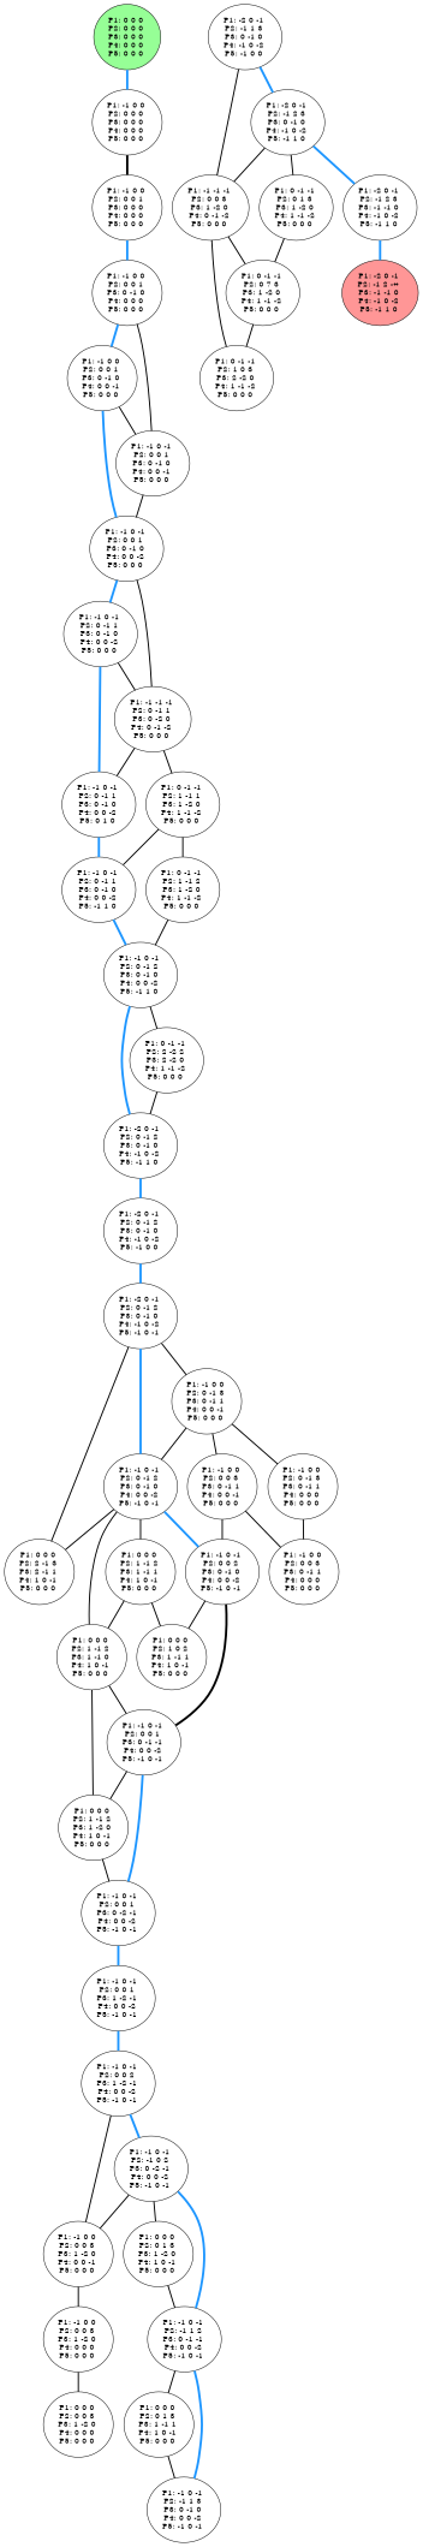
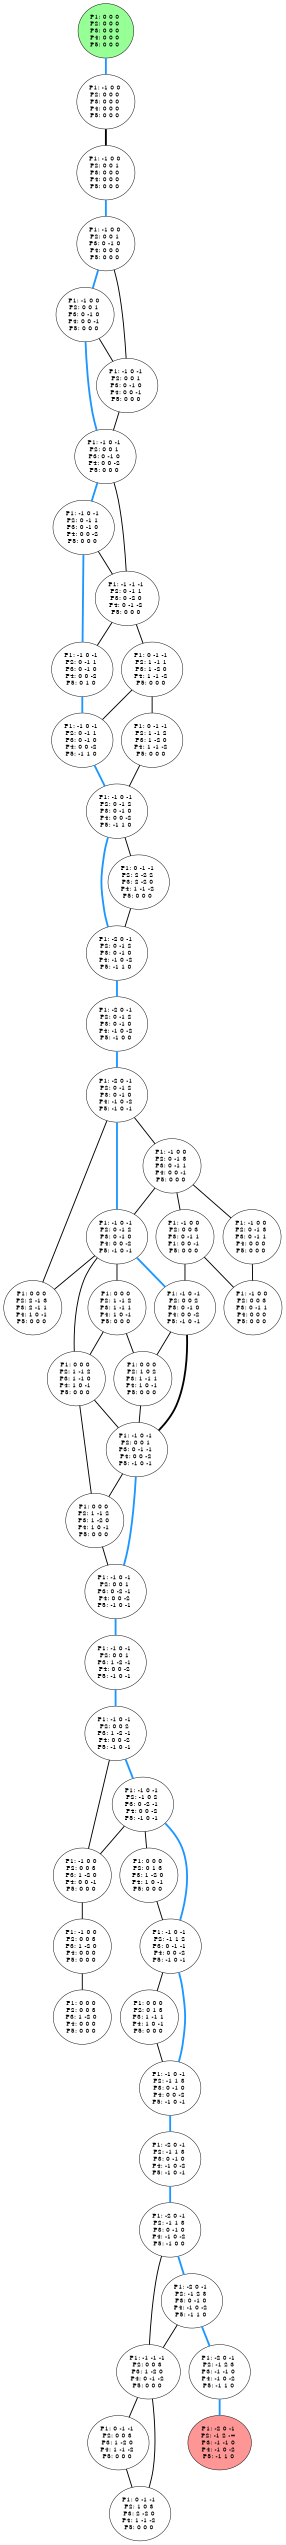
  graph {
    color=black
    edge [color=black style=bold]
    n1 [fillcolor="#96FF96" label="P1: 0 0 0 \nP2: 0 0 0 \nP3: 0 0 0 \nP4: 0 0 0 \nP5: 0 0 0 \n" style=filled]
    n2 [label="P1: -1 0 0 \nP2: 0 0 0 \nP3: 0 0 0 \nP4: 0 0 0 \nP5: 0 0 0 \n"]
    n3 [label="P1: -1 0 0 \nP2: 0 0 1 \nP3: 0 0 0 \nP4: 0 0 0 \nP5: 0 0 0 \n"]
    n4 [label="P1: -1 0 0 \nP2: 0 0 1 \nP3: 0 -1 0 \nP4: 0 0 0 \nP5: 0 0 0 \n"]
    n5 [label="P1: -1 0 0 \nP2: 0 0 1 \nP3: 0 -1 0 \nP4: 0 0 -1 \nP5: 0 0 0 \n"]
    n6 [label="P1: -1 0 -1 \nP2: 0 0 1 \nP3: 0 -1 0 \nP4: 0 0 -1 \nP5: 0 0 0 \n"]
    n7 [label="P1: -1 0 -1 \nP2: 0 0 1 \nP3: 0 -1 0 \nP4: 0 0 -2 \nP5: 0 0 0 \n"]
    n8 [label="P1: -1 0 -1 \nP2: 0 -1 1 \nP3: 0 -1 0 \nP4: 0 0 -2 \nP5: 0 0 0 \n"]
    n9 [label="P1: -1 -1 -1 \nP2: 0 -1 1 \nP3: 0 -2 0 \nP4: 0 -1 -2 \nP5: 0 0 0 \n"]
    n10 [label="P1: -1 0 -1 \nP2: 0 -1 1 \nP3: 0 -1 0 \nP4: 0 0 -2 \nP5: 0 1 0 \n"]
    n11 [label="P1: 0 -1 -1 \nP2: 1 -1 1 \nP3: 1 -2 0 \nP4: 1 -1 -2 \nP5: 0 0 0 \n"]
    n12 [label="P1: -1 0 -1 \nP2: 0 -1 1 \nP3: 0 -1 0 \nP4: 0 0 -2 \nP5: -1 1 0 \n"]
    n13 [label="P1: 0 -1 -1 \nP2: 1 -1 2 \nP3: 1 -2 0 \nP4: 1 -1 -2 \nP5: 0 0 0 \n"]
    n14 [label="P1: -1 0 -1 \nP2: 0 -1 2 \nP3: 0 -1 0 \nP4: 0 0 -2 \nP5: -1 1 0 \n"]
    n15 [label="P1: 0 -1 -1 \nP2: 2 -2 2 \nP3: 2 -2 0 \nP4: 1 -1 -2 \nP5: 0 0 0 \n"]
    n16 [label="P1: -2 0 -1 \nP2: 0 -1 2 \nP3: 0 -1 0 \nP4: -1 0 -2 \nP5: -1 1 0 \n"]
    n17 [label="P1: -2 0 -1 \nP2: 0 -1 2 \nP3: 0 -1 0 \nP4: -1 0 -2 \nP5: -1 0 0 \n"]
    n18 [label="P1: -2 0 -1 \nP2: 0 -1 2 \nP3: 0 -1 0 \nP4: -1 0 -2 \nP5: -1 0 -1 \n"]
    n19 [label="P1: -1 0 0 \nP2: 0 -1 3 \nP3: 0 -1 1 \nP4: 0 0 -1 \nP5: 0 0 0 \n"]
    n20 [label="P1: -1 0 -1 \nP2: 0 -1 2 \nP3: 0 -1 0 \nP4: 0 0 -2 \nP5: -1 0 -1 \n"]
    n21 [label="P1: 0 0 0 \nP2: 2 -1 3 \nP3: 2 -1 1 \nP4: 1 0 -1 \nP5: 0 0 0 \n"]
-   n22 [label="P1: -1 0 0 \nP2: 0 0 3 \nP3: 0 -1 1 \nP4: 0 0 -1 \nP5: 0 0 0 \n"]
+   n22 [label="P1: -1 0 0 \nP2: 0 0 3 \nP3: 0 -1 1 \nP1: 0 0 -1 \nP5: 0 0 0 \n"]
    n23 [label="P1: -1 0 0 \nP2: 0 -1 3 \nP3: 0 -1 1 \nP4: 0 0 0 \nP5: 0 0 0 \n"]
    n24 [label="P1: -1 0 -1 \nP2: 0 0 2 \nP3: 0 -1 0 \nP4: 0 0 -2 \nP5: -1 0 -1 \n"]
    n25 [label="P1: 0 0 0 \nP2: 1 -1 2 \nP3: 1 -1 1 \nP4: 1 0 -1 \nP5: 0 0 0 \n"]
    n26 [label="P1: 0 0 0 \nP2: 1 -1 2 \nP3: 1 -1 0 \nP4: 1 0 -1 \nP5: 0 0 0 \n"]
    n27 [label="P1: -1 0 0 \nP2: 0 0 3 \nP3: 0 -1 1 \nP4: 0 0 0 \nP5: 0 0 0 \n"]
    n28 [label="P1: 0 0 0 \nP2: 1 0 2 \nP3: 1 -1 1 \nP4: 1 0 -1 \nP5: 0 0 0 \n"]
    n29 [label="P1: -1 0 -1 \nP2: 0 0 1 \nP3: 0 -1 -1 \nP4: 0 0 -2 \nP5: -1 0 -1 \n"]
    n30 [label="P1: 0 0 0 \nP2: 1 -1 2 \nP3: 1 -2 0 \nP4: 1 0 -1 \nP5: 0 0 0 \n"]
    n31 [label="P1: -1 0 -1 \nP2: 0 0 1 \nP3: 0 -2 -1 \nP4: 0 0 -2 \nP5: -1 0 -1 \n"]
    n32 [label="P1: -1 0 -1 \nP2: 0 0 1 \nP3: 1 -2 -1 \nP4: 0 0 -2 \nP5: -1 0 -1 \n"]
    n33 [label="P1: -1 0 -1 \nP2: 0 0 2 \nP3: 1 -2 -1 \nP4: 0 0 -2 \nP5: -1 0 -1 \n"]
    n34 [label="P1: -1 0 -1 \nP2: -1 0 2 \nP3: 0 -2 -1 \nP4: 0 0 -2 \nP5: -1 0 -1 \n"]
    n35 [label="P1: -1 0 0 \nP2: 0 0 3 \nP3: 1 -2 0 \nP4: 0 0 -1 \nP5: 0 0 0 \n"]
    n36 [label="P1: 0 0 0 \nP2: 0 1 3 \nP3: 1 -2 0 \nP4: 1 0 -1 \nP5: 0 0 0 \n"]
    n37 [label="P1: -1 0 -1 \nP2: -1 1 2 \nP3: 0 -1 -1 \nP4: 0 0 -2 \nP5: -1 0 -1 \n"]
    n38 [label="P1: -1 0 0 \nP2: 0 0 3 \nP3: 1 -2 0 \nP4: 0 0 0 \nP5: 0 0 0 \n"]
    n39 [label="P1: 0 0 0 \nP2: 0 1 3 \nP3: 1 -1 1 \nP4: 1 0 -1 \nP5: 0 0 0 \n"]
    n40 [label="P1: -1 0 -1 \nP2: -1 1 3 \nP3: 0 -1 0 \nP4: 0 0 -2 \nP5: -1 0 -1 \n"]
    n41 [label="P1: 0 0 0 \nP2: 0 0 3 \nP3: 1 -2 0 \nP4: 0 0 0 \nP5: 0 0 0 \n"]
+   n42 [label="P1: -2 0 -1 \nP2: -1 1 3 \nP3: 0 -1 0 \nP4: -1 0 -2 \nP5: -1 0 -1 \n"]
    n43 [label="P1: -2 0 -1 \nP2: -1 1 3 \nP3: 0 -1 0 \nP4: -1 0 -2 \nP5: -1 0 0 \n"]
    n44 [label="P1: -2 0 -1 \nP2: -1 2 3 \nP3: 0 -1 0 \nP4: -1 0 -2 \nP5: -1 1 0 \n"]
    n45 [label="P1: -1 -1 -1 \nP2: 0 0 3 \nP3: 1 -2 0 \nP4: 0 -1 -2 \nP5: 0 0 0 \n"]
    n46 [label="P1: -2 0 -1 \nP2: -1 2 3 \nP3: -1 -1 0 \nP4: -1 0 -2 \nP5: -1 1 0 \n"]
-   n47 [label="P1: 0 -1 -1 \nP2: 0 1 3 \nP3: 1 -2 0 \nP4: 1 -1 -2 \nP5: 0 0 0 \n"]
-   n48 [label="P1: 0 -1 -1 \nP2: 0 7 3 \nP3: 1 -2 0 \nP4: 1 -1 -2 \nP5: 0 0 0 \n"]
+   n48 [label="P1: 0 -1 -1 \nP2: 0 0 3 \nP3: 1 -2 0 \nP4: 1 -1 -2 \nP5: 0 0 0 \n"]
    n49 [label="P1: 0 -1 -1 \nP2: 1 0 3 \nP3: 2 -2 0 \nP4: 1 -1 -2 \nP5: 0 0 0 \n"]
    n50 [fillcolor="#FF9696" label="P1: -2 0 -1 \nP2: -1 2 -∞ \nP3: -1 -1 0 \nP4: -1 0 -2 \nP5: -1 1 0 \n" style=filled]
    n1 -- n2 [color="#1E96FF" penwidth=4.0]
    n2 -- n3 [penwidth=4.0]
    n3 -- n4 [color="#1E96FF" penwidth=4.0]
    n4 -- n5 [color="#1E96FF" penwidth=4.0]
    n4 -- n6
    n5 -- n6
    n5 -- n7 [color="#1E96FF" penwidth=4.0]
    n6 -- n7
    n7 -- n8 [color="#1E96FF" penwidth=4.0]
    n7 -- n9
    n8 -- n9
    n8 -- n10 [color="#1E96FF" penwidth=4.0]
    n9 -- n10
    n9 -- n11
    n10 -- n12 [color="#1E96FF" penwidth=4.0]
    n11 -- n12
    n11 -- n13
    n12 -- n14 [color="#1E96FF" penwidth=4.0]
    n13 -- n14
    n14 -- n15
    n14 -- n16 [color="#1E96FF" penwidth=4.0]
    n15 -- n16
    n16 -- n17 [color="#1E96FF" penwidth=4.0]
    n17 -- n18 [color="#1E96FF" penwidth=4.0]
    n18 -- n19
    n18 -- n20 [color="#1E96FF" penwidth=4.0]
    n18 -- n21
    n19 -- n20
    n19 -- n22
    n19 -- n23
    n20 -- n21
    n20 -- n24 [color="#1E96FF" penwidth=4.0]
    n20 -- n25
    n20 -- n26
    n22 -- n24
    n22 -- n27
    n23 -- n27
    n24 -- n28
    n24 -- n29 [penwidth=4.0]
    n25 -- n26
    n25 -- n28
    n26 -- n29
    n26 -- n30
+   n28 -- n29
    n29 -- n30
    n29 -- n31 [color="#1E96FF" penwidth=4.0]
    n30 -- n31
    n31 -- n32 [color="#1E96FF" penwidth=4.0]
    n32 -- n33 [color="#1E96FF" penwidth=4.0]
    n33 -- n34 [color="#1E96FF" penwidth=4.0]
    n33 -- n35
    n34 -- n35
    n34 -- n36
    n34 -- n37 [color="#1E96FF" penwidth=4.0]
    n35 -- n38
    n36 -- n37
    n37 -- n39
    n37 -- n40 [color="#1E96FF" penwidth=4.0]
    n38 -- n41
    n39 -- n40
+   n40 -- n42 [color="#1E96FF" penwidth=4.0]
+   n42 -- n43 [color="#1E96FF" penwidth=4.0]
    n43 -- n44 [color="#1E96FF" penwidth=4.0]
    n43 -- n45
    n44 -- n45
    n44 -- n46 [color="#1E96FF" penwidth=4.0]
-   n44 -- n47
    n45 -- n48
    n45 -- n49
    n46 -- n50 [color="#1E96FF" penwidth=4.0]
-   n47 -- n48
    n48 -- n49
  }
